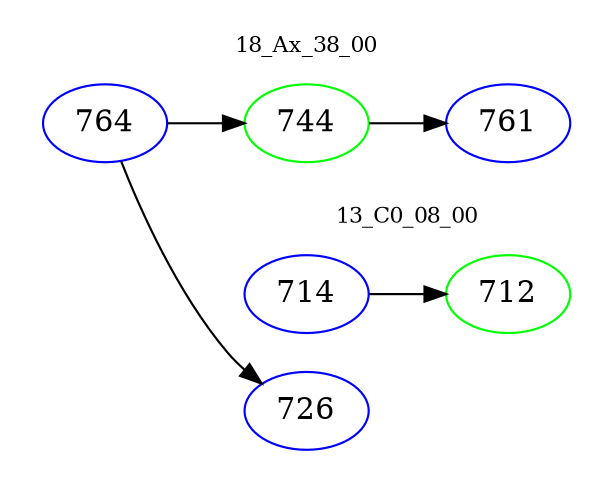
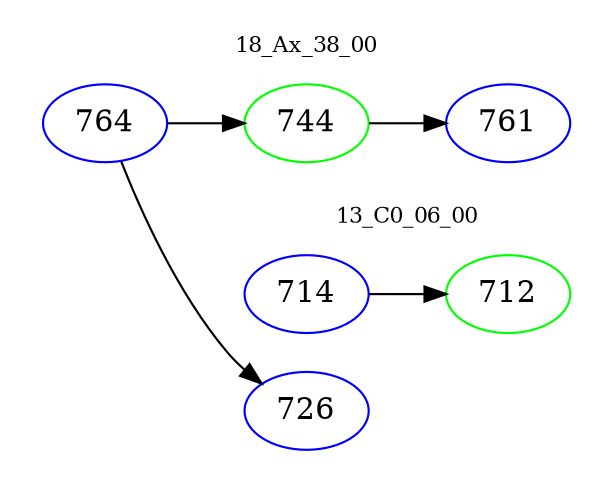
  digraph {
    rankdir=LR
    node [color=blue]
    edge [color=black]
    n1 [label=764]
    n2 [color=green label=744]
    n3 [label=761]
    n4 [label=714]
    n5 [color=green label=712]
    n6 [label=726]
    subgraph cluster_1 {
      color=white
      fontsize=10
      label="18_Ax_38_00"
      n1
      n2
      n3
    }
    subgraph cluster_2 {
      color=white
      fontsize=10
-     label="13_C0_08_00"
+     label="13_C0_06_00"
      n4
      n5
      n6
    }
    n1 -> n2
    n1 -> n6
    n2 -> n3
    n4 -> n5
  }
